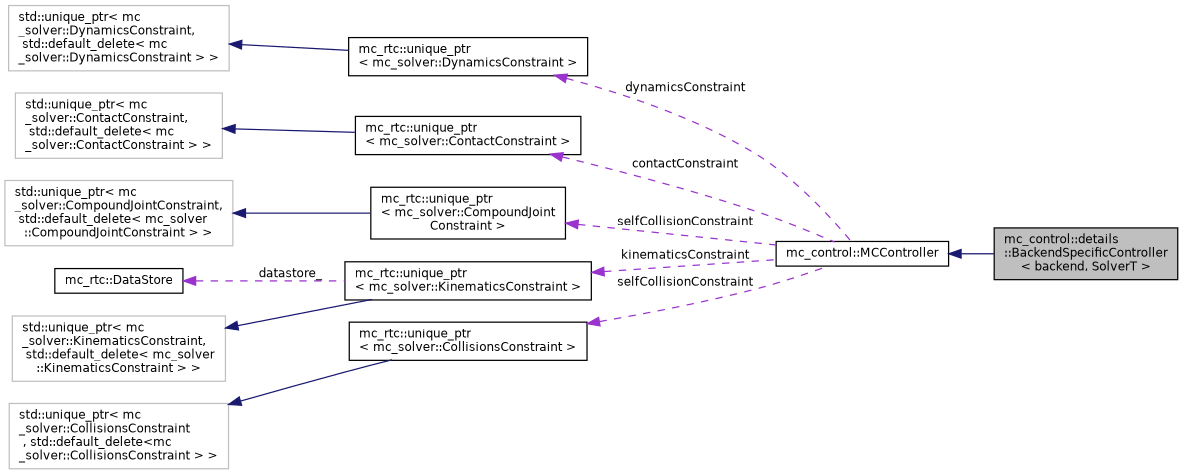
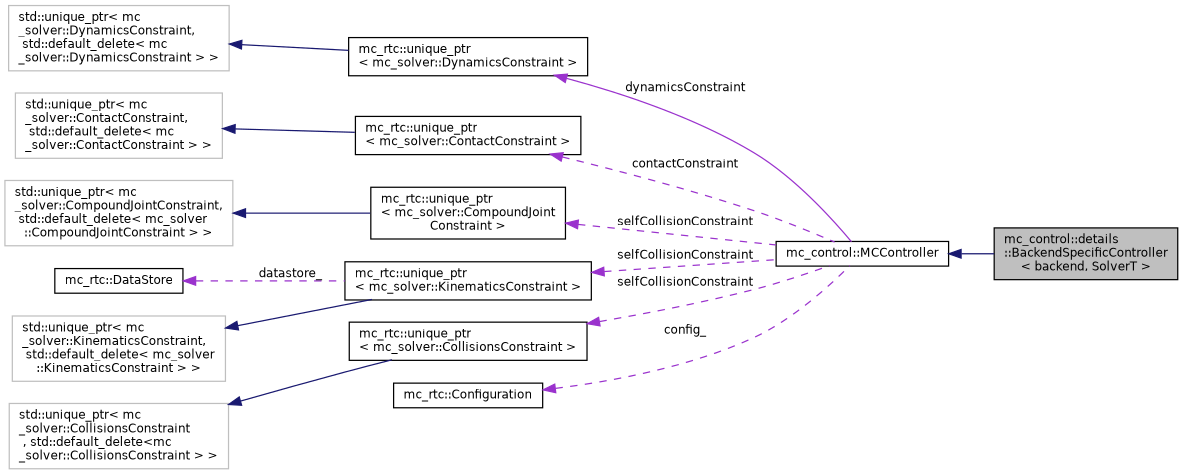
  digraph {
    rankdir=LR
    node [color=black fillcolor=white fontname=Helvetica fontsize=10 shape=record style=filled]
    edge [color=darkorchid3 dir=back fontname=Helvetica fontsize=10 labelfontname=Helvetica labelfontsize=10 style=dashed]
    n1 [fillcolor=grey75 fontcolor=black height=0.2 label="mc_control::details\l::BackendSpecificController\l\< backend, SolverT \>" width=0.4]
    n2 [height=0.2 label="mc_control::MCController" width=0.4]
    n3 [height=0.2 label="mc_rtc::unique_ptr\l\< mc_solver::DynamicsConstraint \>" width=0.4]
    n4 [color=grey75 height=0.2 label="std::unique_ptr\< mc\l_solver::DynamicsConstraint,\l std::default_delete\< mc\l_solver::DynamicsConstraint \> \>" width=0.4]
    n5 [height=0.2 label="mc_rtc::unique_ptr\l\< mc_solver::ContactConstraint \>" width=0.4]
    n6 [color=grey75 height=0.2 label="std::unique_ptr\< mc\l_solver::ContactConstraint,\l std::default_delete\< mc\l_solver::ContactConstraint \> \>" width=0.4]
    n7 [height=0.2 label="mc_rtc::unique_ptr\l\< mc_solver::CompoundJoint\lConstraint \>" width=0.4]
    n8 [color=grey75 height=0.2 label="std::unique_ptr\< mc\l_solver::CompoundJointConstraint,\l std::default_delete\< mc_solver\l::CompoundJointConstraint \> \>" width=0.4]
    n9 [height=0.2 label="mc_rtc::DataStore" width=0.4]
    n10 [height=0.2 label="mc_rtc::unique_ptr\l\< mc_solver::KinematicsConstraint \>" width=0.4]
    n11 [height=0.2 label="mc_rtc::unique_ptr\l\< mc_solver::CollisionsConstraint \>" width=0.4]
    n12 [color=grey75 height=0.2 label="std::unique_ptr\< mc\l_solver::CollisionsConstraint\l , std::default_delete\<mc\l_solver::CollisionsConstraint \>  \>" width=0.4]
    n13 [color=grey75 height=0.2 label="std::unique_ptr\< mc\l_solver::KinematicsConstraint,\l std::default_delete\< mc_solver\l::KinematicsConstraint \> \>" width=0.4]
+   n14 [height=0.2 label="mc_rtc::Configuration" width=0.4]
    n2 -> n1 [color=midnightblue style=solid]
-   n3 -> n2 [label=" dynamicsConstraint"]
+   n3 -> n2 [label=" dynamicsConstraint" style=solid]
    n4 -> n3 [color=midnightblue style=solid]
    n5 -> n2 [label=" contactConstraint"]
    n6 -> n5 [color=midnightblue style=solid]
    n7 -> n2 [label=" selfCollisionConstraint"]
    n8 -> n7 [color=midnightblue style=solid]
    n9 -> n10 [label=" datastore_"]
-   n10 -> n2 [label=" kinematicsConstraint"]
+   n10 -> n2 [label=" selfCollisionConstraint"]
    n11 -> n2 [label=" selfCollisionConstraint"]
    n12 -> n11 [color=midnightblue style=solid]
    n13 -> n10 [color=midnightblue style=solid]
+   n14 -> n2 [label=" config_"]
  }
